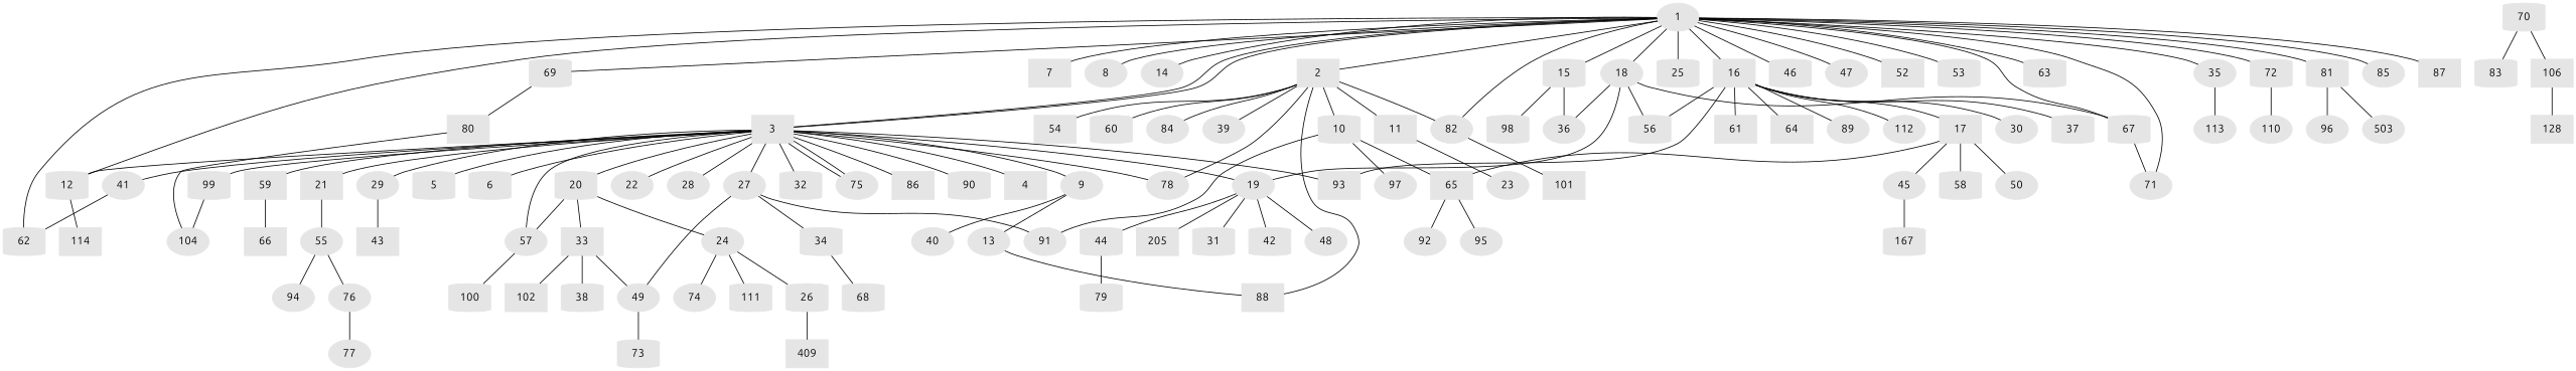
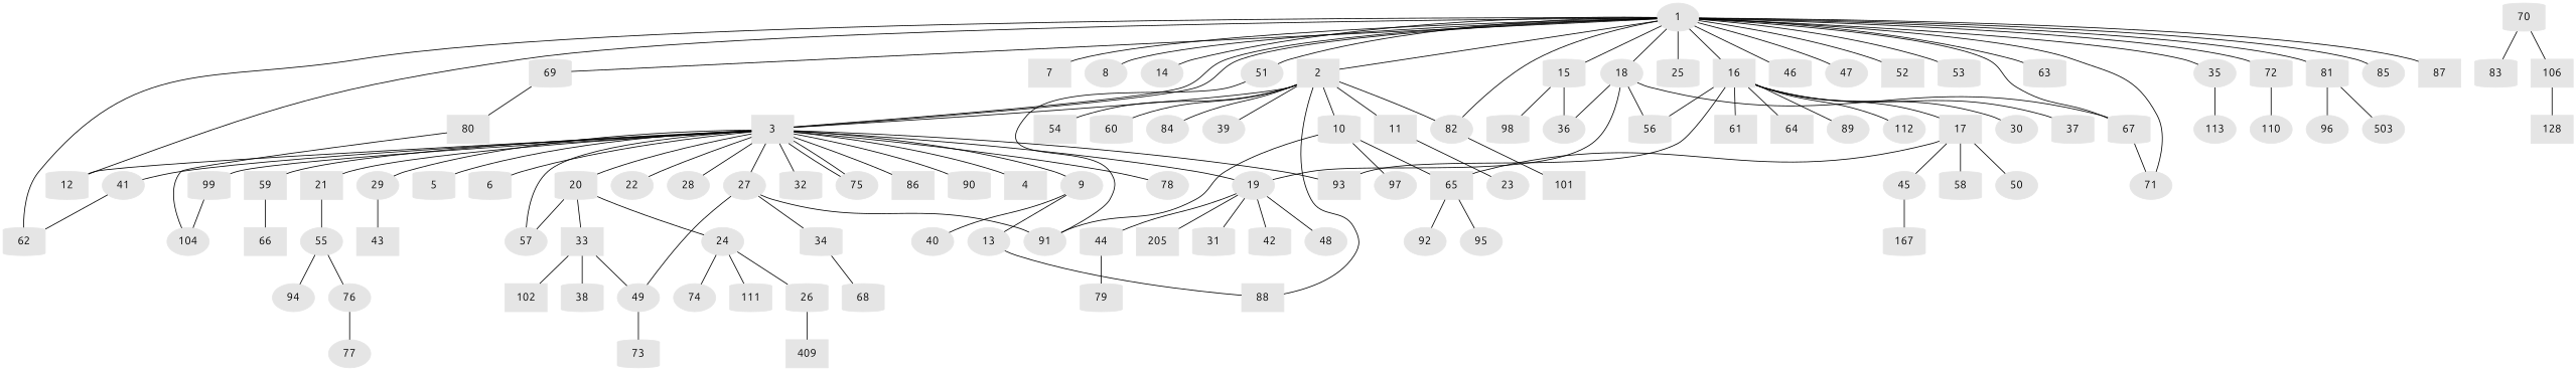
  graph {
    fontname=Ubuntu
    node [color=gray90 fontname=Ubuntu shape=ellipse style=filled]
    edge [fontname=Ubuntu]
    2 [shape=box]
    1
    3 [shape=box]
    7 [shape=box]
    8
    12 [shape=cylinder]
    14
    15 [shape=cylinder]
    16 [shape=box]
    18
    25 [shape=cylinder]
    35
    46 [shape=cylinder]
    47
+   51
    52 [shape=box]
    53 [shape=cylinder]
    62 [shape=cylinder]
    63 [shape=cylinder]
    67 [shape=cylinder]
    69 [shape=cylinder]
    71
    72 [shape=cylinder]
    81 [shape=cylinder]
    82
    85
    87 [shape=box]
    10 [shape=cylinder]
    11 [shape=box]
    39
    54 [shape=box]
    60 [shape=cylinder]
    84
    88 [shape=box]
    4 [shape=box]
    5 [shape=cylinder]
    6 [shape=cylinder]
    9
    19
    20 [shape=cylinder]
    21 [shape=box]
    22
    27
    28
    29
    32 [shape=cylinder]
    41
    57
    59 [shape=box]
    75
    78
    86 [shape=box]
    90 [shape=cylinder]
    93 [shape=box]
    99 [shape=cylinder]
-   114 [shape=box]
    36
    98 [shape=cylinder]
    17 [shape=box]
    30
    37 [shape=cylinder]
    56 [shape=cylinder]
    61 [shape=box]
    64 [shape=box]
    89
    112
    113
    91
    80 [shape=box]
    110
    96
    n72 [label=503]
    101 [shape=box]
    65 [shape=box]
    97
    23
    13
    40
    31 [shape=cylinder]
    42 [shape=cylinder]
    44 [shape=cylinder]
    48
    n83 [label=205 shape=box]
    24
    33 [shape=box]
    55
    34 [shape=cylinder]
    49
    43 [shape=box]
-   100 [shape=cylinder]
    66 [shape=box]
    104
    92
    95
    45
    50
    58 [shape=cylinder]
    n98 [label=167 shape=cylinder]
    79 [shape=cylinder]
    26 [shape=cylinder]
    74
    111 [shape=cylinder]
    38 [shape=cylinder]
    102 [shape=box]
    76
    94
    n107 [label=409 shape=box]
    68 [shape=cylinder]
    73 [shape=cylinder]
    70 [shape=cylinder]
    83 [shape=cylinder]
    106 [shape=box]
    77
    n114 [label=128 shape=box]
-   2 -- 78
+   2 -- 3
    2 -- 82
    2 -- 10
    2 -- 11
    2 -- 39
    2 -- 54
    2 -- 60
    2 -- 84
    2 -- 88
    1 -- 2
    1 -- 3
    1 -- 3
    1 -- 7
    1 -- 8
    1 -- 12
    1 -- 14
    1 -- 15
    1 -- 16
    1 -- 18
    1 -- 25
    1 -- 35
    1 -- 46
    1 -- 47
+   1 -- 51
    1 -- 52
    1 -- 53
    1 -- 62
    1 -- 63
    1 -- 67
    1 -- 69
    1 -- 71
    1 -- 72
    1 -- 81
    1 -- 82
    1 -- 85
    1 -- 87
    3 -- 12
    3 -- 4
    3 -- 5
    3 -- 6
    3 -- 9
    3 -- 19
    3 -- 20
    3 -- 21
    3 -- 22
    3 -- 27
    3 -- 28
    3 -- 29
    3 -- 32
    3 -- 41
    3 -- 57
    3 -- 59
    3 -- 75
    3 -- 75
    3 -- 78
    3 -- 86
    3 -- 90
    3 -- 93
    3 -- 99
-   12 -- 114
    15 -- 36
    15 -- 98
    16 -- 93
    16 -- 17
    16 -- 30
    16 -- 37
    16 -- 56
    16 -- 61
    16 -- 64
    16 -- 89
    16 -- 112
    18 -- 67
    18 -- 19
    18 -- 36
    18 -- 56
    35 -- 113
+   51 -- 91
    67 -- 71
    69 -- 80
    72 -- 110
    81 -- 96
    81 -- n72
    82 -- 101
    10 -- 91
    10 -- 65
    10 -- 97
    11 -- 23
    9 -- 13
    9 -- 40
    19 -- 31
    19 -- 42
    19 -- 44
    19 -- 48
    19 -- n83
    20 -- 57
    20 -- 24
    20 -- 33
    21 -- 55
    27 -- 91
    27 -- 34
    27 -- 49
    29 -- 43
    41 -- 62
-   57 -- 100
    59 -- 66
    99 -- 104
    17 -- 65
    17 -- 45
    17 -- 50
    17 -- 58
    80 -- 104
    65 -- 92
    65 -- 95
    13 -- 88
    44 -- 79
    24 -- 26
    24 -- 74
    24 -- 111
    33 -- 49
    33 -- 38
    33 -- 102
    55 -- 76
    55 -- 94
    34 -- 68
    49 -- 73
    45 -- n98
    26 -- n107
    76 -- 77
    70 -- 83
    70 -- 106
    106 -- n114
  }
